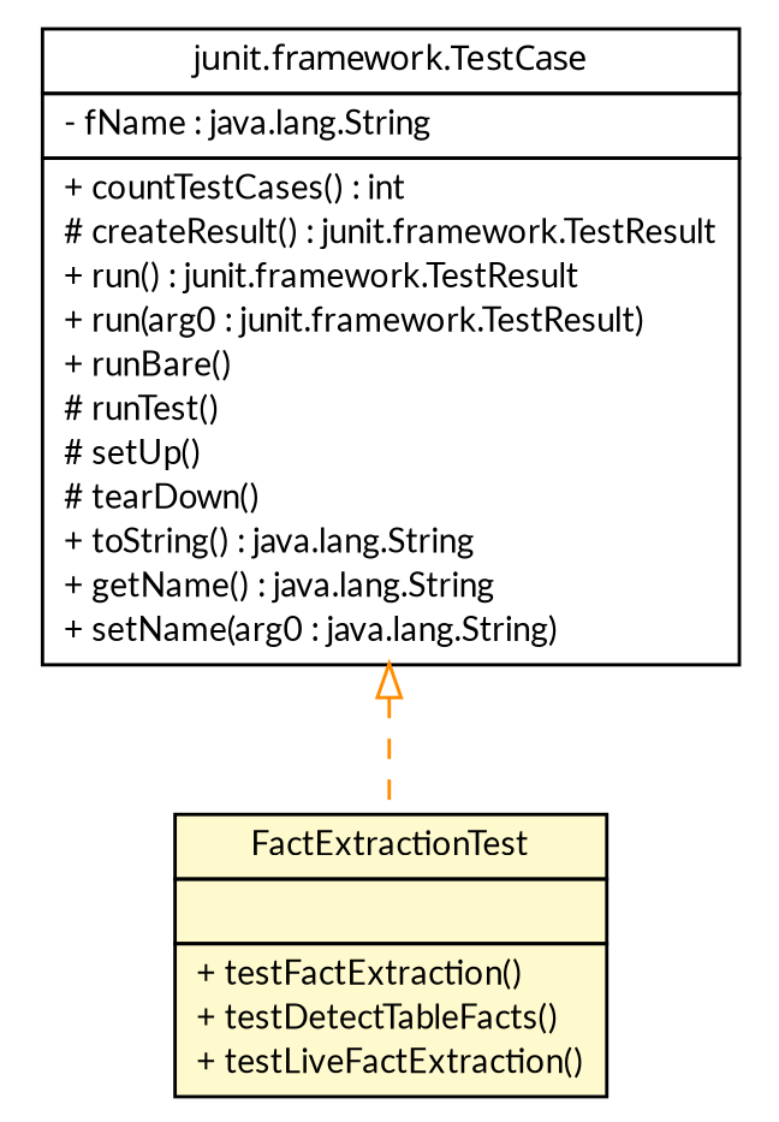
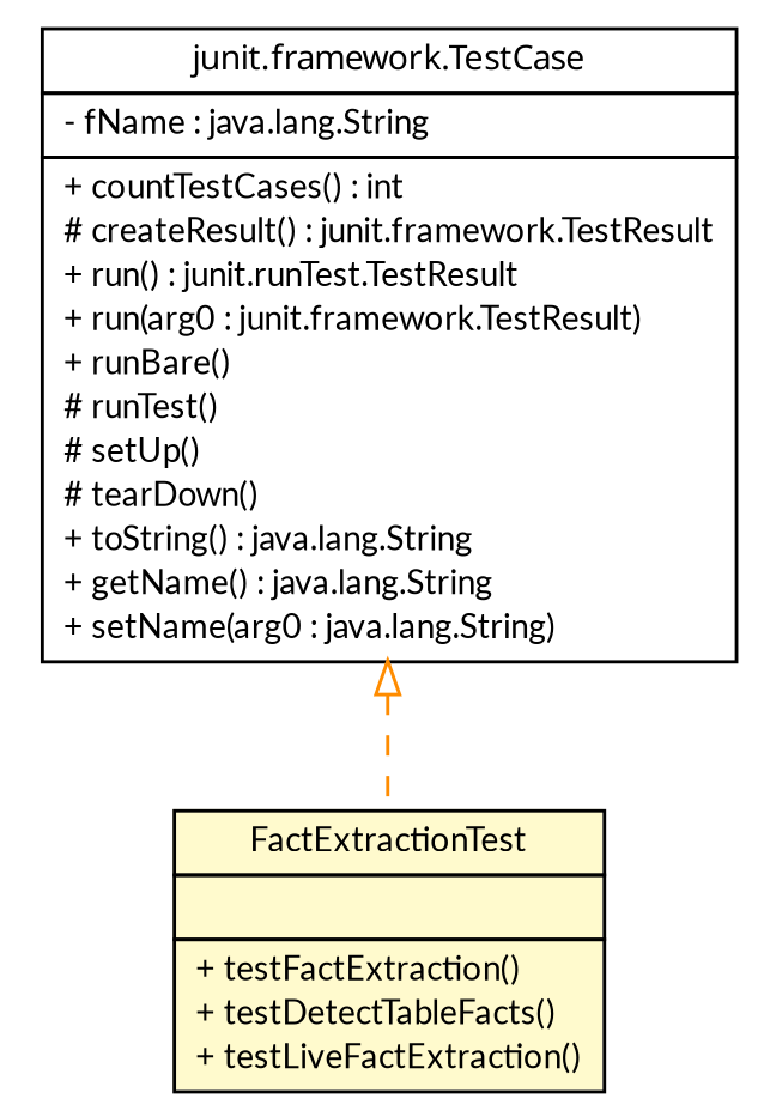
  digraph {
    nodesep=0.25
    ranksep=0.5
    fontname=Lato
    node [fontcolor=black fontname=Lato fontsize=10.0 shape=plaintext]
    n1 [label=<<table title="tud.iir.extraction.test.FactExtractionTest" border="0" cellborder="1" cellspacing="0" cellpadding="2" port="p" bgcolor="lemonChiffon" href="./FactExtractionTest.html"> 		<tr><td><table border="0" cellspacing="0" cellpadding="1"> <tr><td align="center" balign="center"> FactExtractionTest </td></tr> 		</table></td></tr> 		<tr><td><table border="0" cellspacing="0" cellpadding="1"> <tr><td align="left" balign="left">  </td></tr> 		</table></td></tr> 		<tr><td><table border="0" cellspacing="0" cellpadding="1"> <tr><td align="left" balign="left"> + testFactExtraction() </td></tr> <tr><td align="left" balign="left"> + testDetectTableFacts() </td></tr> <tr><td align="left" balign="left"> + testLiveFactExtraction() </td></tr> 		</table></td></tr> 		</table>>]
-   n2 [label=<<table title="junit.framework.TestCase" border="0" cellborder="1" cellspacing="0" cellpadding="2" port="p" href="http://java.sun.com/j2se/1.4.2/docs/api/junit/framework/TestCase.html"> 		<tr><td><table border="0" cellspacing="0" cellpadding="1"> <tr><td align="center" balign="center"><font face="ariali"> junit.framework.TestCase </font></td></tr> 		</table></td></tr> 		<tr><td><table border="0" cellspacing="0" cellpadding="1"> <tr><td align="left" balign="left"> - fName : java.lang.String </td></tr> 		</table></td></tr> 		<tr><td><table border="0" cellspacing="0" cellpadding="1"> <tr><td align="left" balign="left"> + countTestCases() : int </td></tr> <tr><td align="left" balign="left"> # createResult() : junit.framework.TestResult </td></tr> <tr><td align="left" balign="left"> + run() : junit.framework.TestResult </td></tr> <tr><td align="left" balign="left"> + run(arg0 : junit.framework.TestResult) </td></tr> <tr><td align="left" balign="left"> + runBare() </td></tr> <tr><td align="left" balign="left"> # runTest() </td></tr> <tr><td align="left" balign="left"> # setUp() </td></tr> <tr><td align="left" balign="left"> # tearDown() </td></tr> <tr><td align="left" balign="left"> + toString() : java.lang.String </td></tr> <tr><td align="left" balign="left"> + getName() : java.lang.String </td></tr> <tr><td align="left" balign="left"> + setName(arg0 : java.lang.String) </td></tr> 		</table></td></tr> 		</table>>]
+   n2 [label=<<table title="junit.framework.TestCase" border="0" cellborder="1" cellspacing="0" cellpadding="2" port="p" href="http://java.sun.com/j2se/1.4.2/docs/api/junit/framework/TestCase.html"> 		<tr><td><table border="0" cellspacing="0" cellpadding="1"> <tr><td align="center" balign="center"><font face="ariali"> junit.framework.TestCase </font></td></tr> 		</table></td></tr> 		<tr><td><table border="0" cellspacing="0" cellpadding="1"> <tr><td align="left" balign="left"> - fName : java.lang.String </td></tr> 		</table></td></tr> 		<tr><td><table border="0" cellspacing="0" cellpadding="1"> <tr><td align="left" balign="left"> + countTestCases() : int </td></tr> <tr><td align="left" balign="left"> # createResult() : junit.framework.TestResult </td></tr> <tr><td align="left" balign="left"> + run() : junit.runTest.TestResult </td></tr> <tr><td align="left" balign="left"> + run(arg0 : junit.framework.TestResult) </td></tr> <tr><td align="left" balign="left"> + runBare() </td></tr> <tr><td align="left" balign="left"> # runTest() </td></tr> <tr><td align="left" balign="left"> # setUp() </td></tr> <tr><td align="left" balign="left"> # tearDown() </td></tr> <tr><td align="left" balign="left"> + toString() : java.lang.String </td></tr> <tr><td align="left" balign="left"> + getName() : java.lang.String </td></tr> <tr><td align="left" balign="left"> + setName(arg0 : java.lang.String) </td></tr> 		</table></td></tr> 		</table>>]
    n2 -> n1 [arrowtail=empty dir=back fontname=Lato fontsize=10 headport=p labelfontname=arial labelfontsize=10 tailport=p color=darkorange style=dashed]
  }
